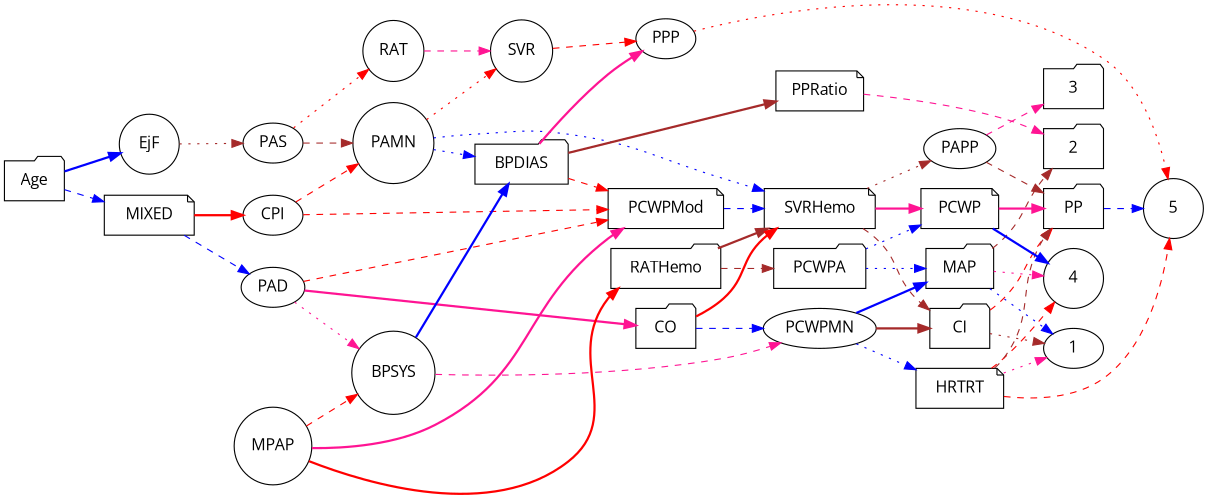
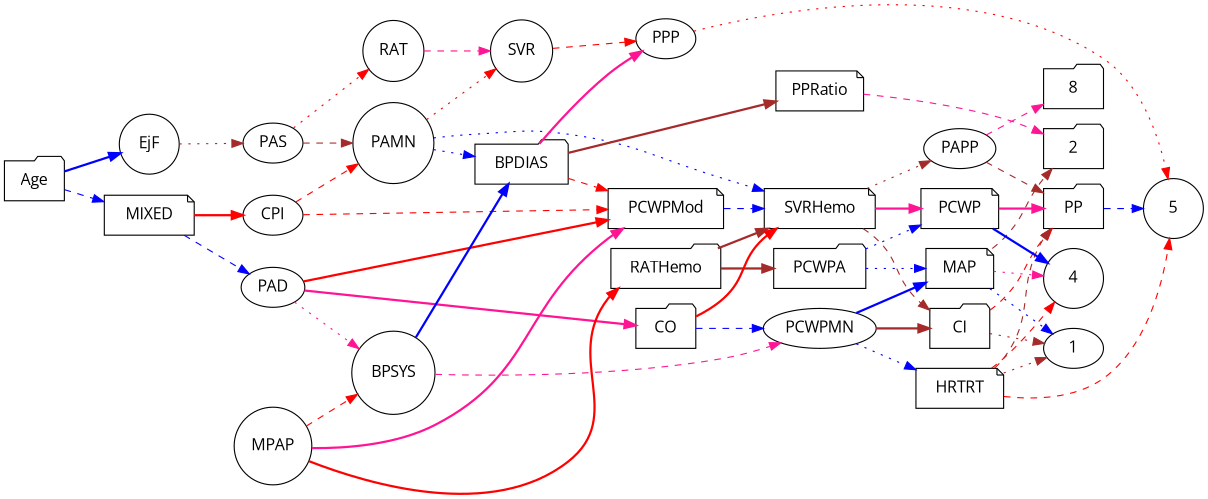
  strict digraph {
    fontname="Open Sans"
    rankdir=LR
    node [fontname="Open Sans" shape=folder]
    edge [color=blue fontname="Open Sans" style=dashed]
    1 [height=0.5 shape=ellipse width=0.75]
    2 [height=0.5 width=0.75]
-   3 [height=0.5 width=0.75]
+   3 [height=0.5 width=0.75 label=8]
    4 [height=0.5 shape=circle width=0.75]
    5 [height=0.5 shape=circle width=0.75]
    Age [height=0.5 width=0.75]
    EjF [height=0.5 shape=circle width=0.75]
    MIXED [height=0.5 shape=note width=1.1193]
    PAS [height=0.5 shape=ellipse width=0.75]
    PAD [height=0.5 shape=ellipse width=0.79437]
    CPI [height=0.5 shape=ellipse width=0.75]
    PAMN [height=0.5 shape=circle width=1.011]
    RAT [height=0.5 shape=circle width=0.75827]
    MPAP [height=0.5 shape=circle width=0.97491]
    BPSYS [height=0.5 shape=circle width=1.0471]
    RATHemo [height=0.5 width=1.3721]
    PCWPMod [height=0.5 shape=note width=1.4443]
    CO [height=0.5 width=0.75]
    BPDIAS [height=0.5 width=1.1735]
    SVRHemo [height=0.5 shape=note width=1.3902]
    SVR [height=0.5 shape=circle width=0.77632]
    PCWPMN [height=0.5 shape=ellipse width=1.3902]
    PCWPA [height=0.5 width=1.1555]
-   MAP [height=0.5 width=0.84854]
+   MAP [height=0.5 shape=note width=0.84854]
    CI [height=0.5 width=0.75]
    HRTRT [height=0.5 shape=note width=1.1013]
    PPP [height=0.5 shape=ellipse width=0.75]
    PPRatio [height=0.5 shape=note width=1.1013]
    PCWP [height=0.5 shape=note width=0.97491]
    PAPP [height=0.5 shape=ellipse width=0.88464]
    PP [height=0.5 width=0.75]
    Age -> EjF [style=bold]
    Age -> MIXED
    EjF -> PAS [color=brown style=dotted]
    MIXED -> PAD
    MIXED -> CPI [color=red style=bold]
    PAS -> PAMN [color=brown]
    PAS -> RAT [color=red style=dotted]
    PAD -> BPSYS [color=deeppink style=dotted]
-   PAD -> PCWPMod [color=red]
+   PAD -> PCWPMod [color=red style=bold]
    PAD -> CO [color=deeppink style=bold]
    CPI -> PAMN [color=red]
    CPI -> PCWPMod [color=red]
    PAMN -> BPDIAS [style=dotted]
    PAMN -> SVRHemo [style=dotted]
    PAMN -> SVR [color=red style=dotted]
    RAT -> SVR [color=deeppink]
    MPAP -> BPSYS [color=red]
    MPAP -> RATHemo [color=red style=bold]
    MPAP -> PCWPMod [color=deeppink style=bold]
    BPSYS -> BPDIAS [style=bold]
    BPSYS -> PCWPMN [color=deeppink]
    RATHemo -> SVRHemo [color=brown style=bold]
-   RATHemo -> PCWPA [color=brown]
+   RATHemo -> PCWPA [color=brown style=bold]
    PCWPMod -> SVRHemo
    CO -> SVRHemo [color=red style=bold]
    CO -> PCWPMN
    BPDIAS -> PCWPMod [color=red]
    BPDIAS -> PPP [color=deeppink style=bold]
    BPDIAS -> PPRatio [color=brown style=bold]
    SVRHemo -> CI [color=brown]
    SVRHemo -> PCWP [color=deeppink style=bold]
    SVRHemo -> PAPP [color=brown style=dotted]
    SVR -> PPP [color=red]
    PCWPMN -> MAP [style=bold]
    PCWPMN -> CI [color=brown style=bold]
    PCWPMN -> HRTRT [style=dotted]
    PCWPA -> MAP [style=dotted]
    PCWPA -> PCWP [style=dotted]
    MAP -> 1 [style=dotted]
    MAP -> 2 [color=brown]
    MAP -> 4 [color=deeppink style=dotted]
    CI -> 1 [color=brown style=dotted]
    CI -> PP [color=red]
-   HRTRT -> 1 [color=deeppink style=dotted]
+   HRTRT -> 1 [color=brown style=dotted]
    HRTRT -> 4 [color=red]
    HRTRT -> 5 [color=red]
    HRTRT -> PP [color=brown]
    PPP -> 5 [color=red style=dotted]
    PPRatio -> 2 [color=deeppink]
    PCWP -> 4 [style=bold]
    PCWP -> PP [color=deeppink style=bold]
    PAPP -> 3 [color=deeppink]
    PAPP -> PP [color=brown]
    PP -> 5
  }
